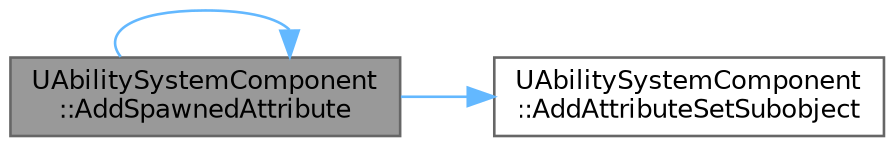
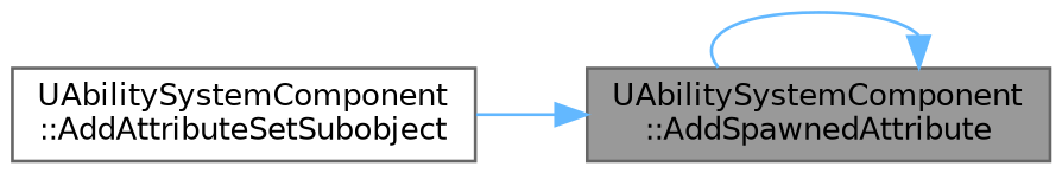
  digraph {
    rankdir=RL
    node [fontname=Helvetica fontsize=10 shape=box style=filled]
    edge [color=steelblue1 dir=back fontname=Helvetica fontsize=10 labelfontname=Helvetica labelfontsize=10 style=solid]
    n1 [color=gray40 fillcolor=grey60 fontcolor=black height=0.2 label="UAbilitySystemComponent\l::AddSpawnedAttribute" width=0.4]
    n2 [color=grey40 fillcolor=white height=0.2 label="UAbilitySystemComponent\l::AddAttributeSetSubobject" width=0.4]
    n1 -> n1
-   n2 -> n1
+   n1 -> n2
  }
